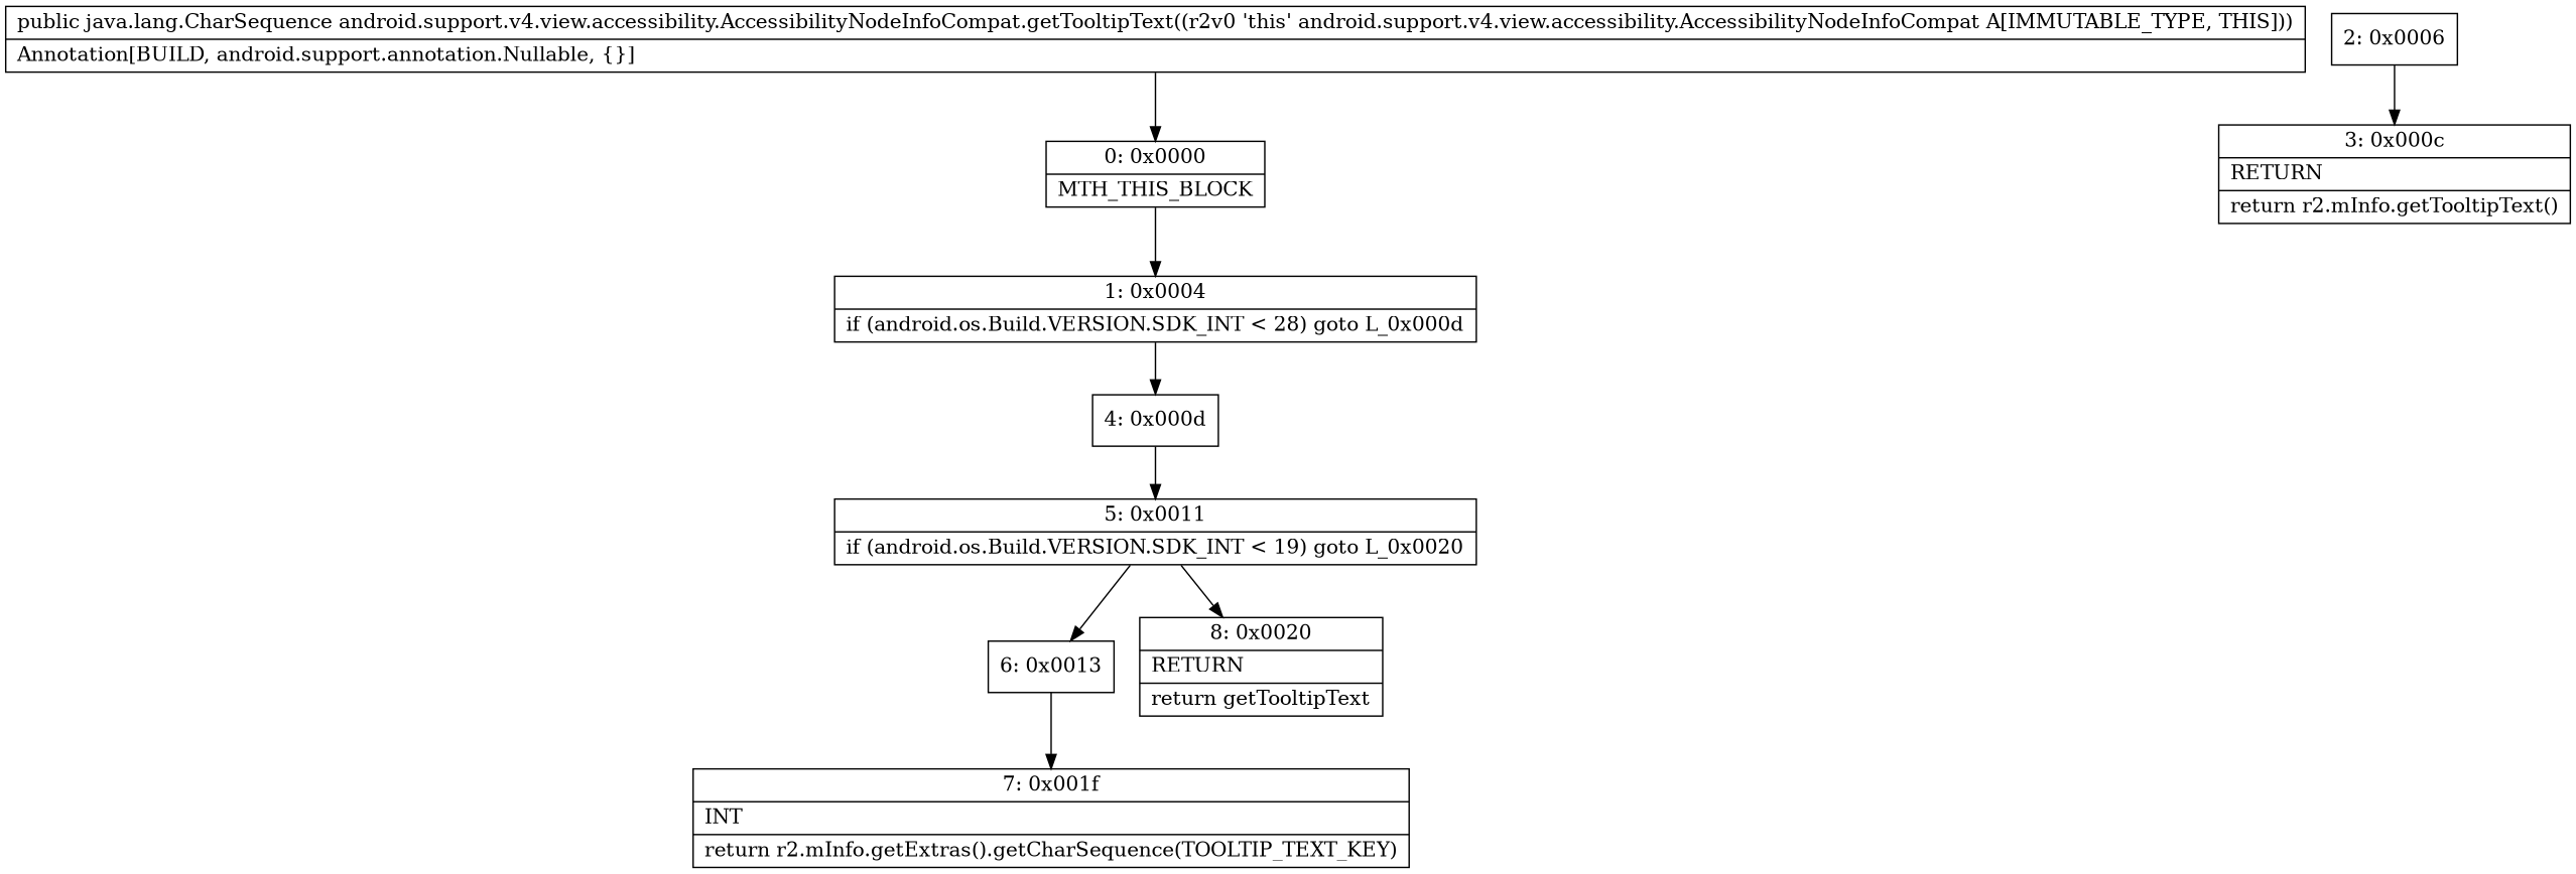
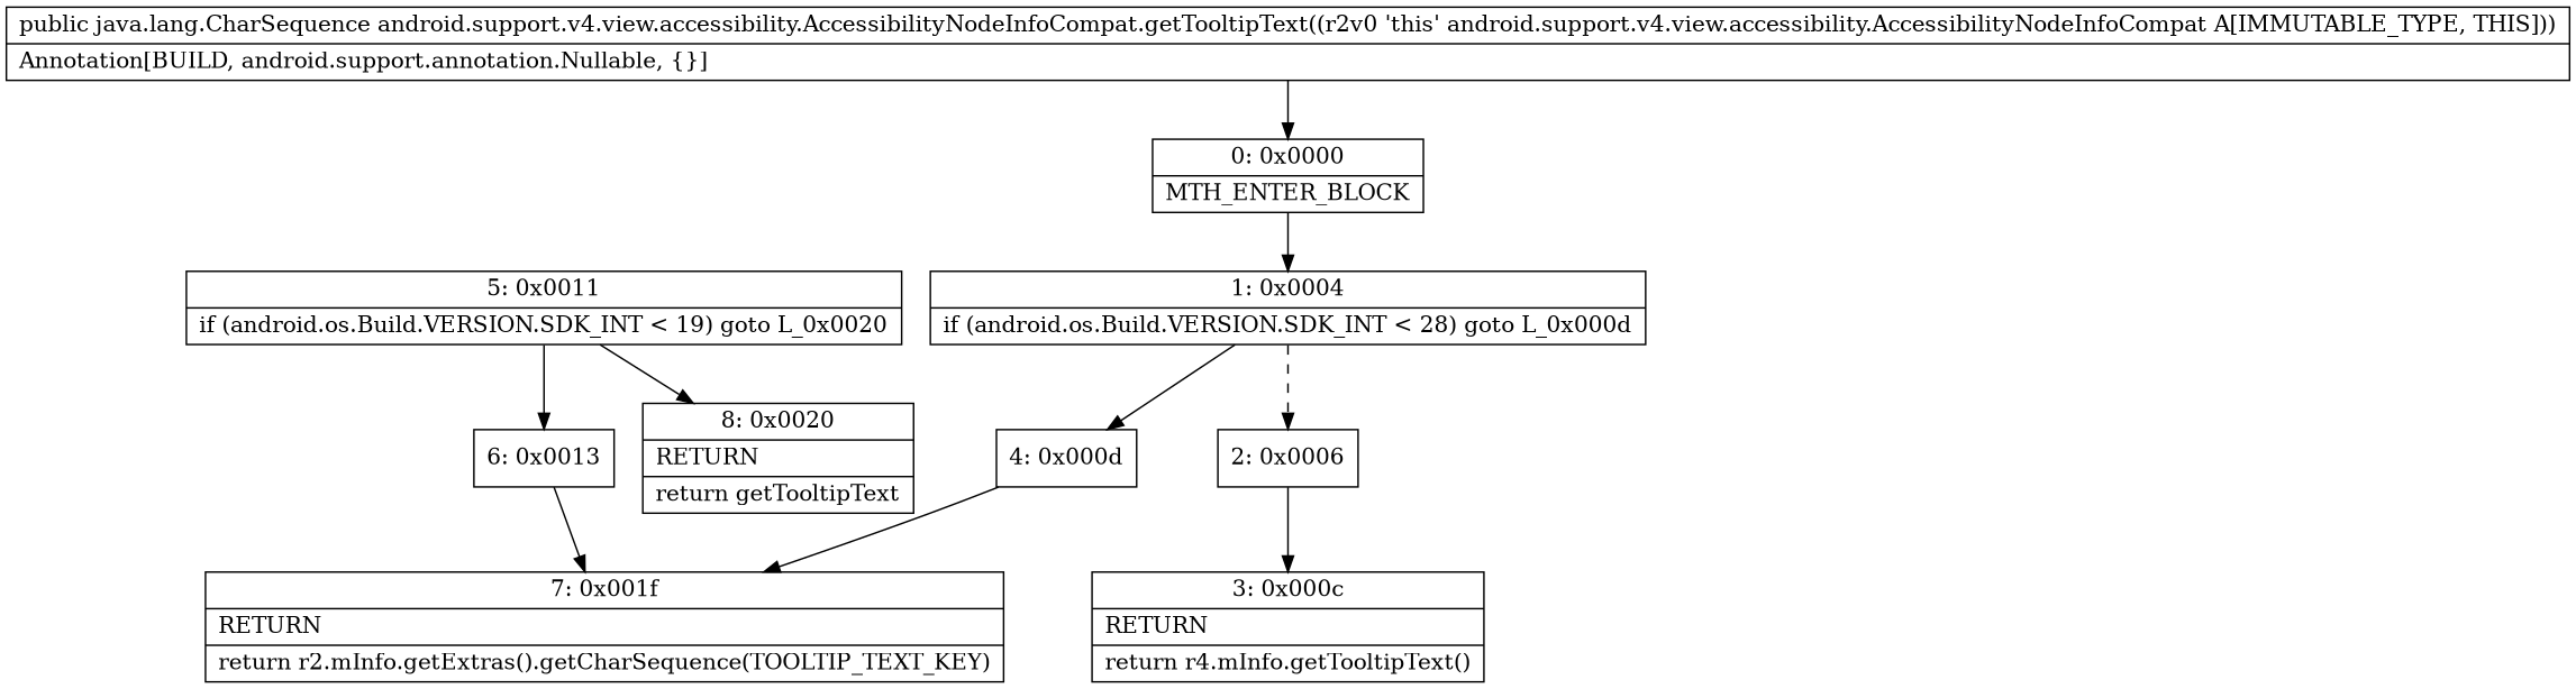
  digraph {
    node [shape=record]
-   n1 [label="{0\:\ 0x0000|MTH_THIS_BLOCK\l}"]
+   n1 [label="{0\:\ 0x0000|MTH_ENTER_BLOCK\l}"]
    n2 [label="{1\:\ 0x0004|if (android.os.Build.VERSION.SDK_INT \< 28) goto L_0x000d\l}"]
    n3 [label="{2\:\ 0x0006}"]
    n4 [label="{4\:\ 0x000d}"]
-   n5 [label="{3\:\ 0x000c|RETURN\l|return r2.mInfo.getTooltipText()\l}"]
+   n5 [label="{3\:\ 0x000c|RETURN\l|return r4.mInfo.getTooltipText()\l}"]
    n6 [label="{5\:\ 0x0011|if (android.os.Build.VERSION.SDK_INT \< 19) goto L_0x0020\l}"]
    n7 [label="{6\:\ 0x0013}"]
    n8 [label="{8\:\ 0x0020|RETURN\l|return getTooltipText\l}"]
-   n9 [label="{7\:\ 0x001f|INT\l|return r2.mInfo.getExtras().getCharSequence(TOOLTIP_TEXT_KEY)\l}"]
+   n9 [label="{7\:\ 0x001f|RETURN\l|return r2.mInfo.getExtras().getCharSequence(TOOLTIP_TEXT_KEY)\l}"]
    n10 [label="{public java.lang.CharSequence android.support.v4.view.accessibility.AccessibilityNodeInfoCompat.getTooltipText((r2v0 'this' android.support.v4.view.accessibility.AccessibilityNodeInfoCompat A[IMMUTABLE_TYPE, THIS]))  | Annotation[BUILD, android.support.annotation.Nullable, \{\}]\l}"]
    n1 -> n2
+   n2 -> n3 [style=dashed]
    n2 -> n4
    n3 -> n5
-   n4 -> n6
+   n4 -> n9
    n6 -> n7 [style=solid]
    n6 -> n8
    n7 -> n9
    n10 -> n1
  }
